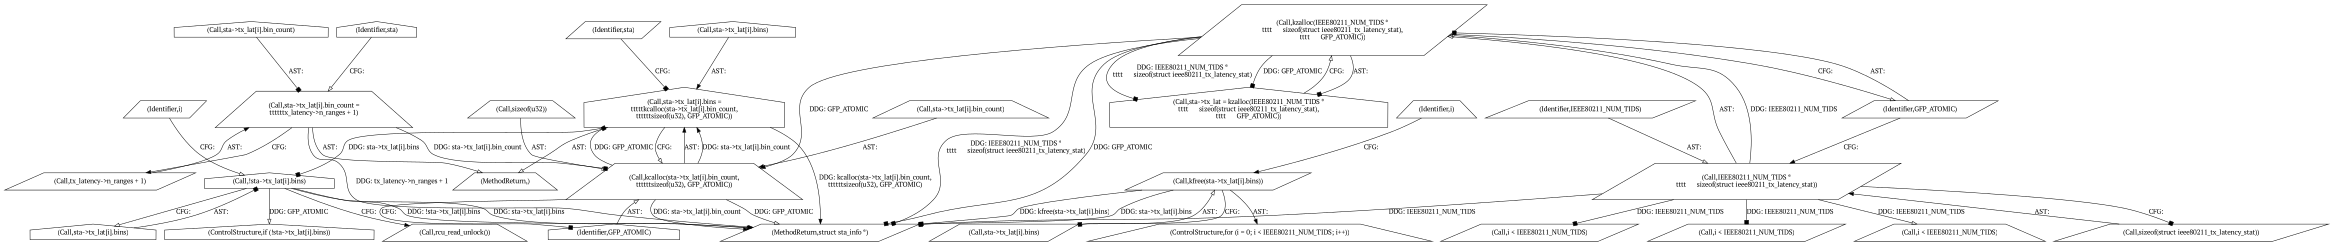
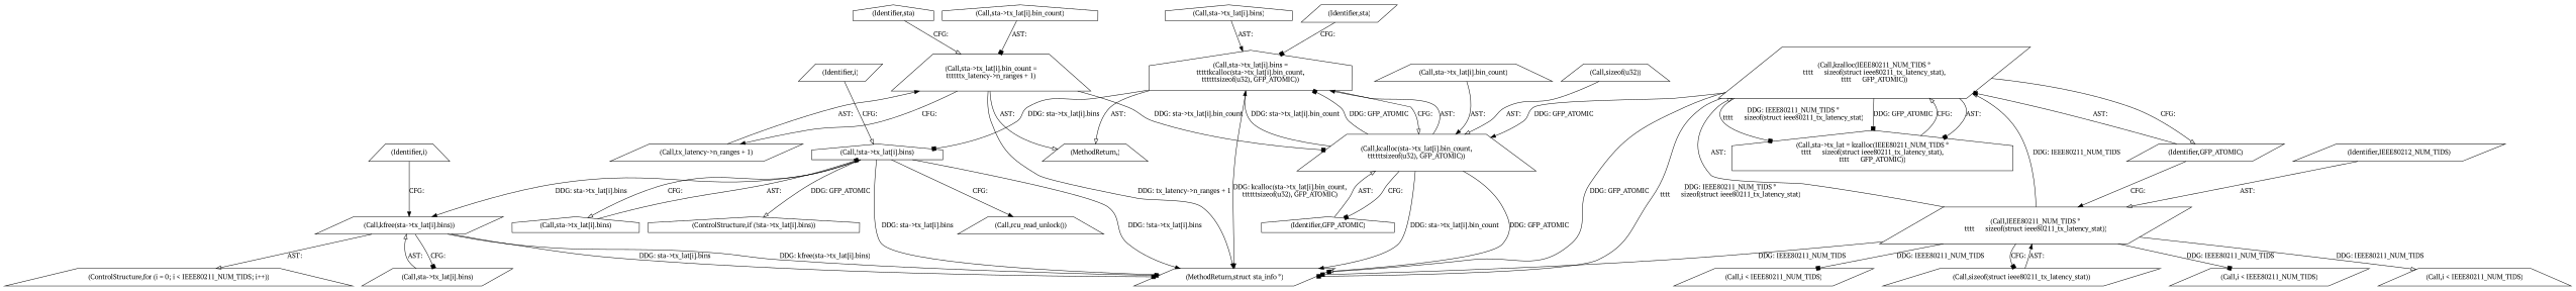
  digraph {
    fontname="PT Serif"
    node [fontname="PT Serif" shape=parallelogram]
    edge [arrowhead=box fontname="PT Serif"]
    n1 [label="(Call,sta->tx_lat[i].bins =\n\t\t\t\t\tkcalloc(sta->tx_lat[i].bin_count,\n\t\t\t\t\t\tsizeof(u32), GFP_ATOMIC))" shape=house]
    n2 [label="(Call,kcalloc(sta->tx_lat[i].bin_count,\n\t\t\t\t\t\tsizeof(u32), GFP_ATOMIC))" shape=trapezium]
    n3 [label="(Call,!sta->tx_lat[i].bins)" shape=house]
    n4 [label="(MethodReturn,struct sta_info *)"]
    n5 [label="(MethodReturn,)" shape=trapezium]
    n6 [label="(Identifier,GFP_ATOMIC)" shape=house]
    n7 [label="(Call,kfree(sta->tx_lat[i].bins))"]
    n8 [label="(Call,sta->tx_lat[i].bins)" shape=house]
    n9 [label="(ControlStructure,if (!sta->tx_lat[i].bins))" shape=house]
    n10 [label="(Call,rcu_read_unlock())" shape=trapezium]
    n11 [label="(Call,sta->tx_lat[i].bin_count =\n\t\t\t\t\ttx_latency->n_ranges + 1)" shape=trapezium]
    n12 [label="(Call,tx_latency->n_ranges + 1)"]
    n13 [label="(Call,kzalloc(IEEE80211_NUM_TIDS *\n\t\t\t\t      sizeof(struct ieee80211_tx_latency_stat),\n\t\t\t\t      GFP_ATOMIC))"]
    n14 [label="(Call,sta->tx_lat = kzalloc(IEEE80211_NUM_TIDS *\n\t\t\t\t      sizeof(struct ieee80211_tx_latency_stat),\n\t\t\t\t      GFP_ATOMIC))" shape=house]
    n15 [label="(Identifier,GFP_ATOMIC)"]
    n16 [label="(Call,IEEE80211_NUM_TIDS *\n\t\t\t\t      sizeof(struct ieee80211_tx_latency_stat))"]
    n17 [label="(Call,i < IEEE80211_NUM_TIDS)"]
    n18 [label="(Call,i < IEEE80211_NUM_TIDS)" shape=trapezium]
    n19 [label="(Call,sizeof(struct ieee80211_tx_latency_stat))"]
    n20 [label="(Call,i < IEEE80211_NUM_TIDS)"]
    n21 [label="(Call,sta->tx_lat[i].bins)"]
    n22 [label="(ControlStructure,for (i = 0; i < IEEE80211_NUM_TIDS; i++))" shape=trapezium]
    n23 [label="(Call,sta->tx_lat[i].bin_count)" shape=trapezium]
-   n24 [label="(Identifier,IEEE80211_NUM_TIDS)"]
+   n24 [label="(Identifier,IEEE80212_NUM_TIDS)"]
    n25 [label="(Identifier,sta)" shape=house]
    n26 [label="(Identifier,i)"]
    n27 [label="(Call,sta->tx_lat[i].bins)" shape=house]
    n28 [label="(Identifier,i)" shape=trapezium]
    n29 [label="(Call,sizeof(u32))" shape=trapezium]
    n30 [label="(Call,sta->tx_lat[i].bin_count)" shape=house]
    n31 [label="(Identifier,sta)"]
    n1 -> n2 [arrowhead=onormal label="CFG: "]
    n1 -> n3 [label="DDG: sta->tx_lat[i].bins"]
    n1 -> n4 [arrowhead=normal label="DDG: kcalloc(sta->tx_lat[i].bin_count,\n\t\t\t\t\t\tsizeof(u32), GFP_ATOMIC)"]
    n1 -> n5 [arrowhead=onormal label="AST: "]
    n2 -> n1 [arrowhead=normal label="AST: "]
    n2 -> n1 [arrowhead=normal label="DDG: sta->tx_lat[i].bin_count"]
    n2 -> n1 [label="DDG: GFP_ATOMIC"]
    n2 -> n4 [arrowhead=onormal label="DDG: GFP_ATOMIC"]
    n2 -> n4 [arrowhead=normal label="DDG: sta->tx_lat[i].bin_count"]
    n2 -> n6 [label="CFG: "]
    n3 -> n4 [arrowhead=onormal label="DDG: sta->tx_lat[i].bins"]
    n3 -> n4 [arrowhead=normal label="DDG: !sta->tx_lat[i].bins"]
+   n3 -> n7 [arrowhead=normal label="DDG: sta->tx_lat[i].bins"]
    n3 -> n8 [arrowhead=onormal label="CFG: "]
    n3 -> n9 [arrowhead=onormal label="DDG: GFP_ATOMIC"]
    n3 -> n10 [arrowhead=normal label="CFG: "]
    n6 -> n2 [arrowhead=onormal label="AST: "]
    n7 -> n4 [label="DDG: sta->tx_lat[i].bins"]
    n7 -> n4 [label="DDG: kfree(sta->tx_lat[i].bins)"]
    n7 -> n21 [label="CFG: "]
-   n7 -> n22 [arrowhead=normal label="AST: "]
+   n7 -> n22 [arrowhead=onormal label="AST: "]
    n8 -> n3 [label="AST: "]
    n11 -> n2 [label="DDG: sta->tx_lat[i].bin_count"]
    n11 -> n4 [arrowhead=normal label="DDG: tx_latency->n_ranges + 1"]
    n11 -> n5 [arrowhead=onormal label="AST: "]
    n11 -> n12 [arrowhead=normal label="CFG: "]
    n12 -> n11 [arrowhead=normal label="AST: "]
    n13 -> n2 [arrowhead=normal label="DDG: GFP_ATOMIC"]
    n13 -> n4 [label="DDG: IEEE80211_NUM_TIDS *\n\t\t\t\t      sizeof(struct ieee80211_tx_latency_stat)"]
    n13 -> n4 [label="DDG: GFP_ATOMIC"]
    n13 -> n14 [label="AST: "]
    n13 -> n14 [label="DDG: IEEE80211_NUM_TIDS *\n\t\t\t\t      sizeof(struct ieee80211_tx_latency_stat)"]
    n13 -> n14 [label="DDG: GFP_ATOMIC"]
    n13 -> n15 [arrowhead=onormal label="CFG: "]
    n14 -> n13 [arrowhead=onormal label="CFG: "]
    n15 -> n13 [label="AST: "]
    n15 -> n16 [arrowhead=normal label="CFG: "]
    n16 -> n4 [label="DDG: IEEE80211_NUM_TIDS"]
    n16 -> n13 [arrowhead=onormal label="AST: "]
    n16 -> n13 [arrowhead=onormal label="DDG: IEEE80211_NUM_TIDS"]
    n16 -> n17 [label="DDG: IEEE80211_NUM_TIDS"]
    n16 -> n18 [arrowhead=onormal label="DDG: IEEE80211_NUM_TIDS"]
    n16 -> n19 [label="CFG: "]
    n16 -> n20 [label="DDG: IEEE80211_NUM_TIDS"]
    n19 -> n16 [arrowhead=normal label="AST: "]
    n21 -> n7 [arrowhead=onormal label="AST: "]
    n23 -> n2 [arrowhead=normal label="AST: "]
    n24 -> n16 [arrowhead=onormal label="AST: "]
    n25 -> n11 [arrowhead=onormal label="CFG: "]
    n26 -> n3 [arrowhead=onormal label="CFG: "]
    n27 -> n1 [arrowhead=normal label="AST: "]
    n28 -> n7 [arrowhead=normal label="CFG: "]
    n29 -> n2 [arrowhead=onormal label="AST: "]
    n30 -> n11 [label="AST: "]
    n31 -> n1 [label="CFG: "]
  }
